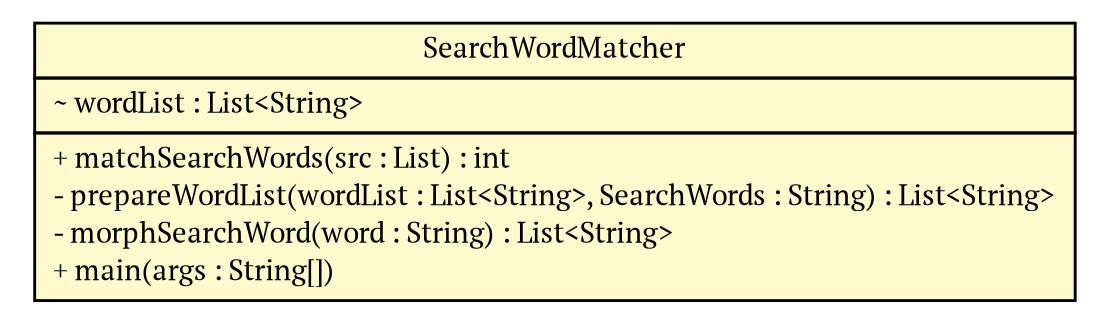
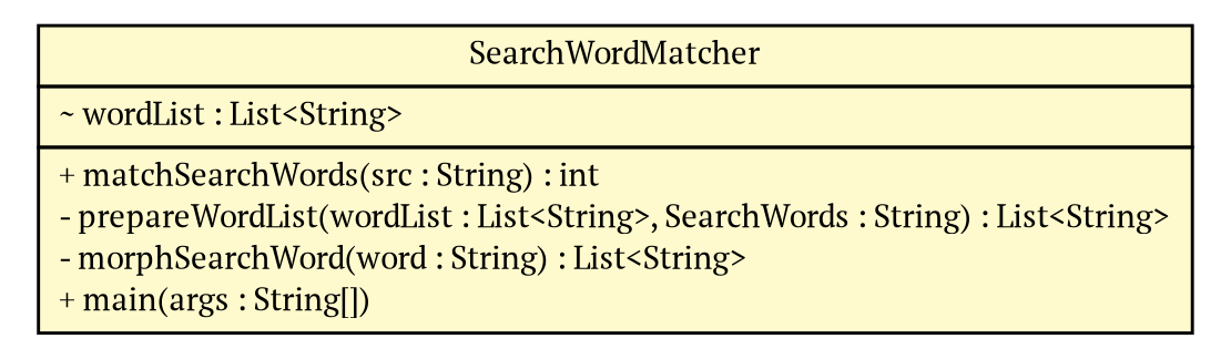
  digraph {
    nodesep=0.25
    ranksep=0.5
    rankdir=LR
    fontname="PT Serif"
-   n1 [fontcolor=black fontname="PT Serif" fontsize=10.0 label=<<table title="tud.iir.multimedia.SearchWordMatcher" border="0" cellborder="1" cellspacing="0" cellpadding="2" port="p" bgcolor="lemonChiffon" href="./SearchWordMatcher.html"> 		<tr><td><table border="0" cellspacing="0" cellpadding="1"> <tr><td align="center" balign="center"> SearchWordMatcher </td></tr> 		</table></td></tr> 		<tr><td><table border="0" cellspacing="0" cellpadding="1"> <tr><td align="left" balign="left"> ~ wordList : List&lt;String&gt; </td></tr> 		</table></td></tr> 		<tr><td><table border="0" cellspacing="0" cellpadding="1"> <tr><td align="left" balign="left"> + matchSearchWords(src : List) : int </td></tr> <tr><td align="left" balign="left"> - prepareWordList(wordList : List&lt;String&gt;, SearchWords : String) : List&lt;String&gt; </td></tr> <tr><td align="left" balign="left"> - morphSearchWord(word : String) : List&lt;String&gt; </td></tr> <tr><td align="left" balign="left"> + main(args : String[]) </td></tr> 		</table></td></tr> 		</table>> shape=plaintext]
+   n1 [fontcolor=black fontname="PT Serif" fontsize=10.0 label=<<table title="tud.iir.multimedia.SearchWordMatcher" border="0" cellborder="1" cellspacing="0" cellpadding="2" port="p" bgcolor="lemonChiffon" href="./SearchWordMatcher.html"> 		<tr><td><table border="0" cellspacing="0" cellpadding="1"> <tr><td align="center" balign="center"> SearchWordMatcher </td></tr> 		</table></td></tr> 		<tr><td><table border="0" cellspacing="0" cellpadding="1"> <tr><td align="left" balign="left"> ~ wordList : List&lt;String&gt; </td></tr> 		</table></td></tr> 		<tr><td><table border="0" cellspacing="0" cellpadding="1"> <tr><td align="left" balign="left"> + matchSearchWords(src : String) : int </td></tr> <tr><td align="left" balign="left"> - prepareWordList(wordList : List&lt;String&gt;, SearchWords : String) : List&lt;String&gt; </td></tr> <tr><td align="left" balign="left"> - morphSearchWord(word : String) : List&lt;String&gt; </td></tr> <tr><td align="left" balign="left"> + main(args : String[]) </td></tr> 		</table></td></tr> 		</table>> shape=plaintext]
  }
